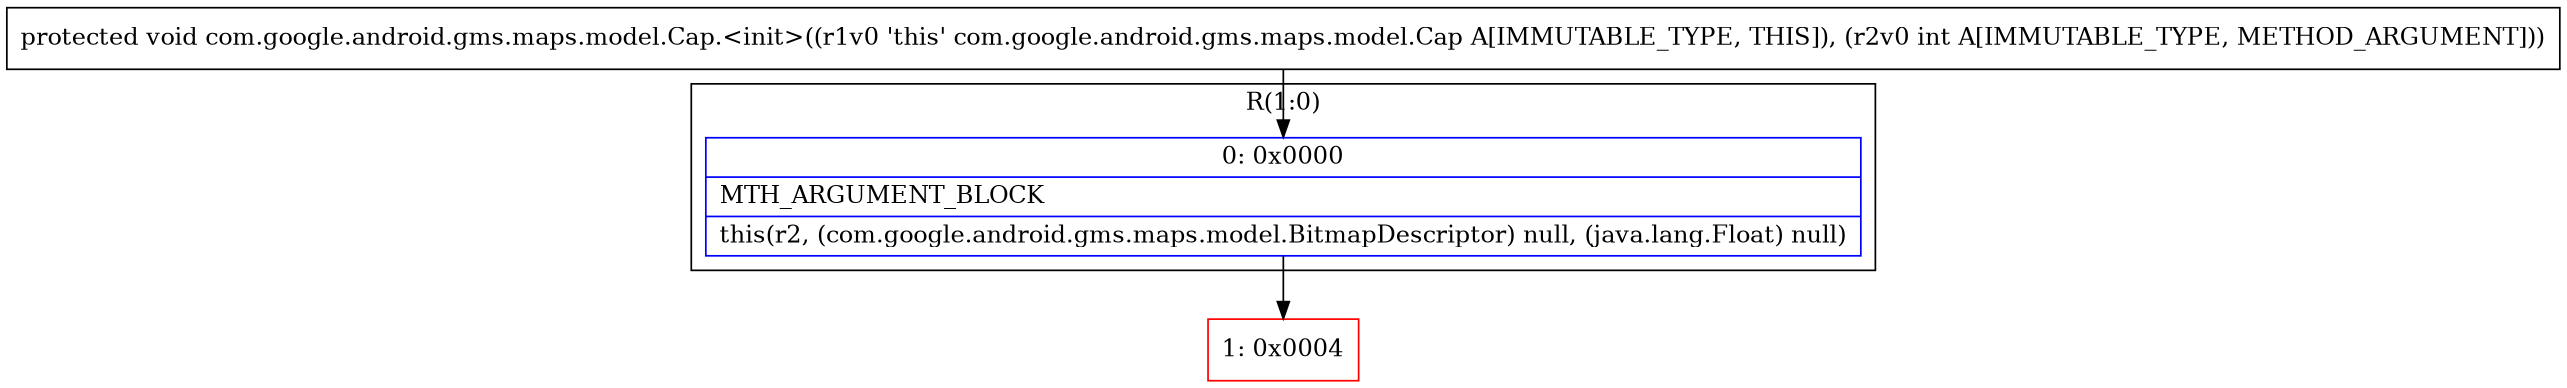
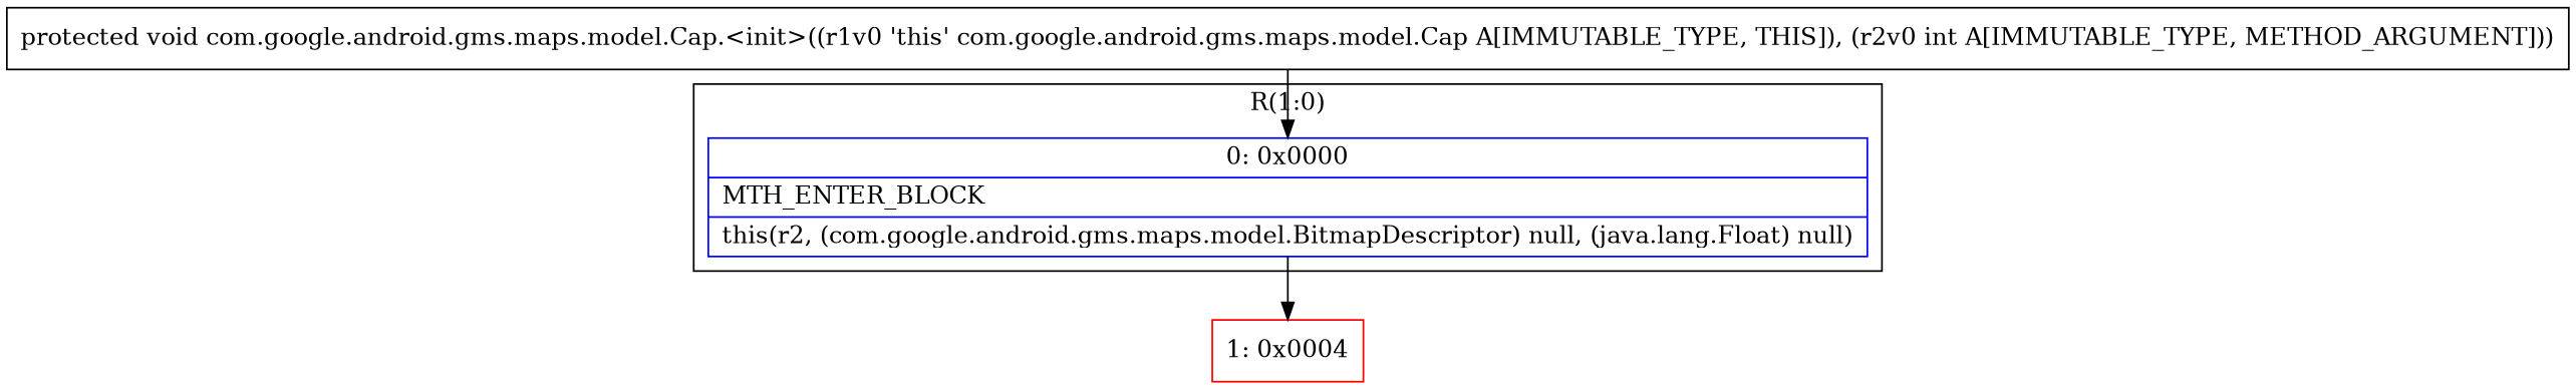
  digraph {
    node [shape=record]
-   n1 [color=blue label="{0\:\ 0x0000|MTH_ARGUMENT_BLOCK\l|this(r2, (com.google.android.gms.maps.model.BitmapDescriptor) null, (java.lang.Float) null)\l}"]
+   n1 [color=blue label="{0\:\ 0x0000|MTH_ENTER_BLOCK\l|this(r2, (com.google.android.gms.maps.model.BitmapDescriptor) null, (java.lang.Float) null)\l}"]
    n2 [color=red label="{1\:\ 0x0004}"]
    n3 [label="{protected void com.google.android.gms.maps.model.Cap.\<init\>((r1v0 'this' com.google.android.gms.maps.model.Cap A[IMMUTABLE_TYPE, THIS]), (r2v0 int A[IMMUTABLE_TYPE, METHOD_ARGUMENT])) }"]
    subgraph cluster_1 {
      label="R(1:0)"
      n1
    }
    n1 -> n2
    n3 -> n1
  }
